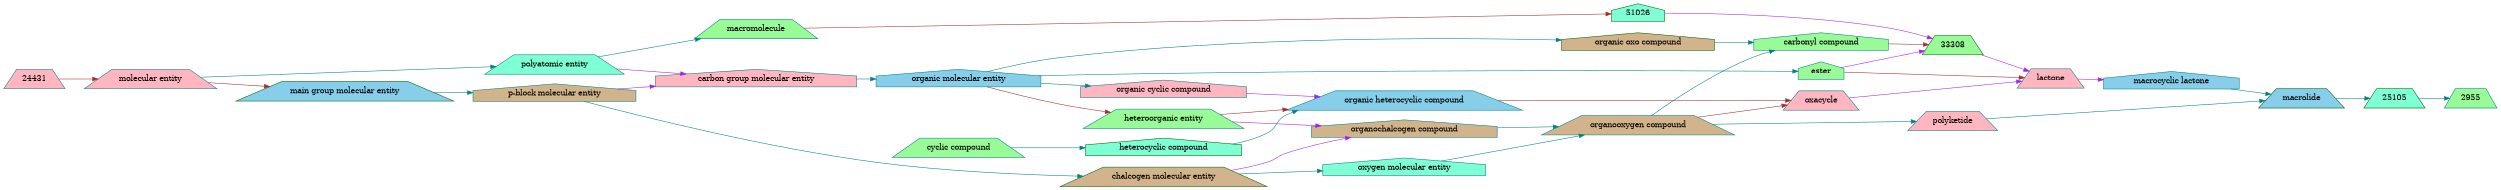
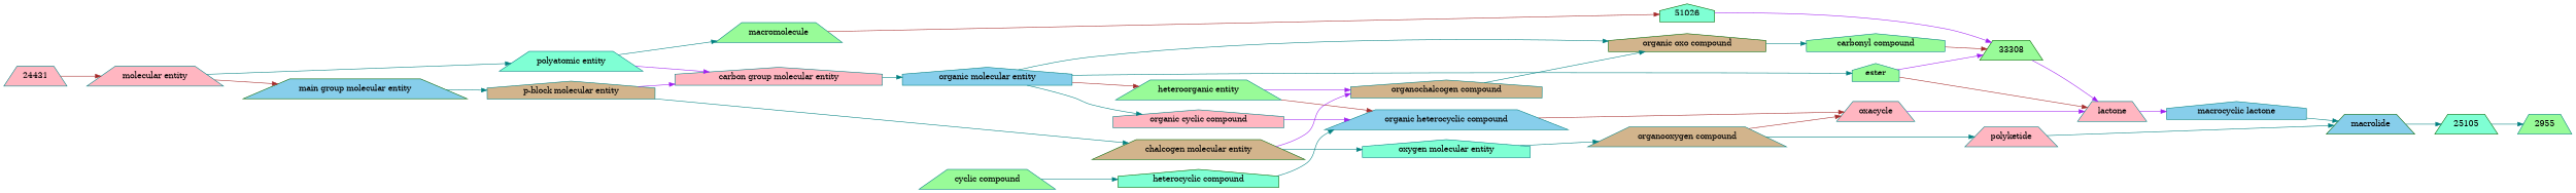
  digraph {
    rankdir=LR
    node [color=teal fillcolor=palegreen shape=trapezium style=filled]
    edge [color=teal]
    n1 [label=2955]
    n2 [color=darkgreen fillcolor=aquamarine label=25105]
    n3 [color=darkgreen fillcolor=skyblue label=macrolide]
    n4 [fillcolor=lightpink label=polyketide]
    n5 [fillcolor=skyblue label="macrocyclic lactone" shape=house]
    n6 [fillcolor=tan label="organooxygen compound"]
    n7 [fillcolor=lightpink label=oxacycle]
    n8 [label="carbonyl compound" shape=house]
    n9 [fillcolor=lightpink label=lactone]
    n10 [color=darkgreen label=33308]
    n11 [color=darkgreen fillcolor=aquamarine label=51026 shape=house]
    n12 [fillcolor=tan label="organochalcogen compound" shape=house]
    n13 [fillcolor=aquamarine label="oxygen molecular entity" shape=house]
    n14 [label=ester shape=house]
    n15 [label=macromolecule]
    n16 [label="heteroorganic entity"]
    n17 [fillcolor=skyblue label="organic heterocyclic compound"]
    n18 [color=darkgreen fillcolor=tan label="chalcogen molecular entity"]
    n19 [fillcolor=skyblue label="organic molecular entity" shape=house]
    n20 [color=darkgreen fillcolor=tan label="organic oxo compound" shape=house]
    n21 [fillcolor=lightpink label="organic cyclic compound" shape=house]
    n22 [fillcolor=aquamarine label="polyatomic entity"]
    n23 [fillcolor=lightpink label="carbon group molecular entity" shape=house]
    n24 [label="cyclic compound"]
    n25 [color=darkgreen fillcolor=aquamarine label="heterocyclic compound" shape=house]
    n26 [fillcolor=tan label="p-block molecular entity" shape=house]
    n27 [fillcolor=lightpink label="molecular entity"]
    n28 [color=darkgreen fillcolor=skyblue label="main group molecular entity"]
    n29 [fillcolor=lightpink label=24431]
    n2 -> n1
    n3 -> n2
    n4 -> n3
    n5 -> n3
    n6 -> n4
    n6 -> n7 [color=brown]
-   n6 -> n8
    n7 -> n9 [color=purple]
    n8 -> n10 [color=brown]
    n9 -> n5 [color=purple]
    n10 -> n9 [color=purple]
    n11 -> n10 [color=purple]
-   n12 -> n6
+   n12 -> n20
    n13 -> n6
    n14 -> n9 [color=brown]
    n14 -> n10 [color=purple]
    n15 -> n11 [color=brown]
    n16 -> n12 [color=purple]
    n16 -> n17 [color=brown]
    n17 -> n7 [color=brown]
    n18 -> n12 [color=purple]
    n18 -> n13
    n19 -> n14
    n19 -> n16 [color=brown]
    n19 -> n20
    n19 -> n21
    n20 -> n8
    n21 -> n17 [color=purple]
    n22 -> n15
    n22 -> n23 [color=purple]
    n23 -> n19
    n24 -> n25
    n25 -> n17
    n26 -> n18
    n26 -> n23 [color=purple]
    n27 -> n22
    n27 -> n28 [color=brown]
    n28 -> n26
    n29 -> n27 [color=brown]
  }
